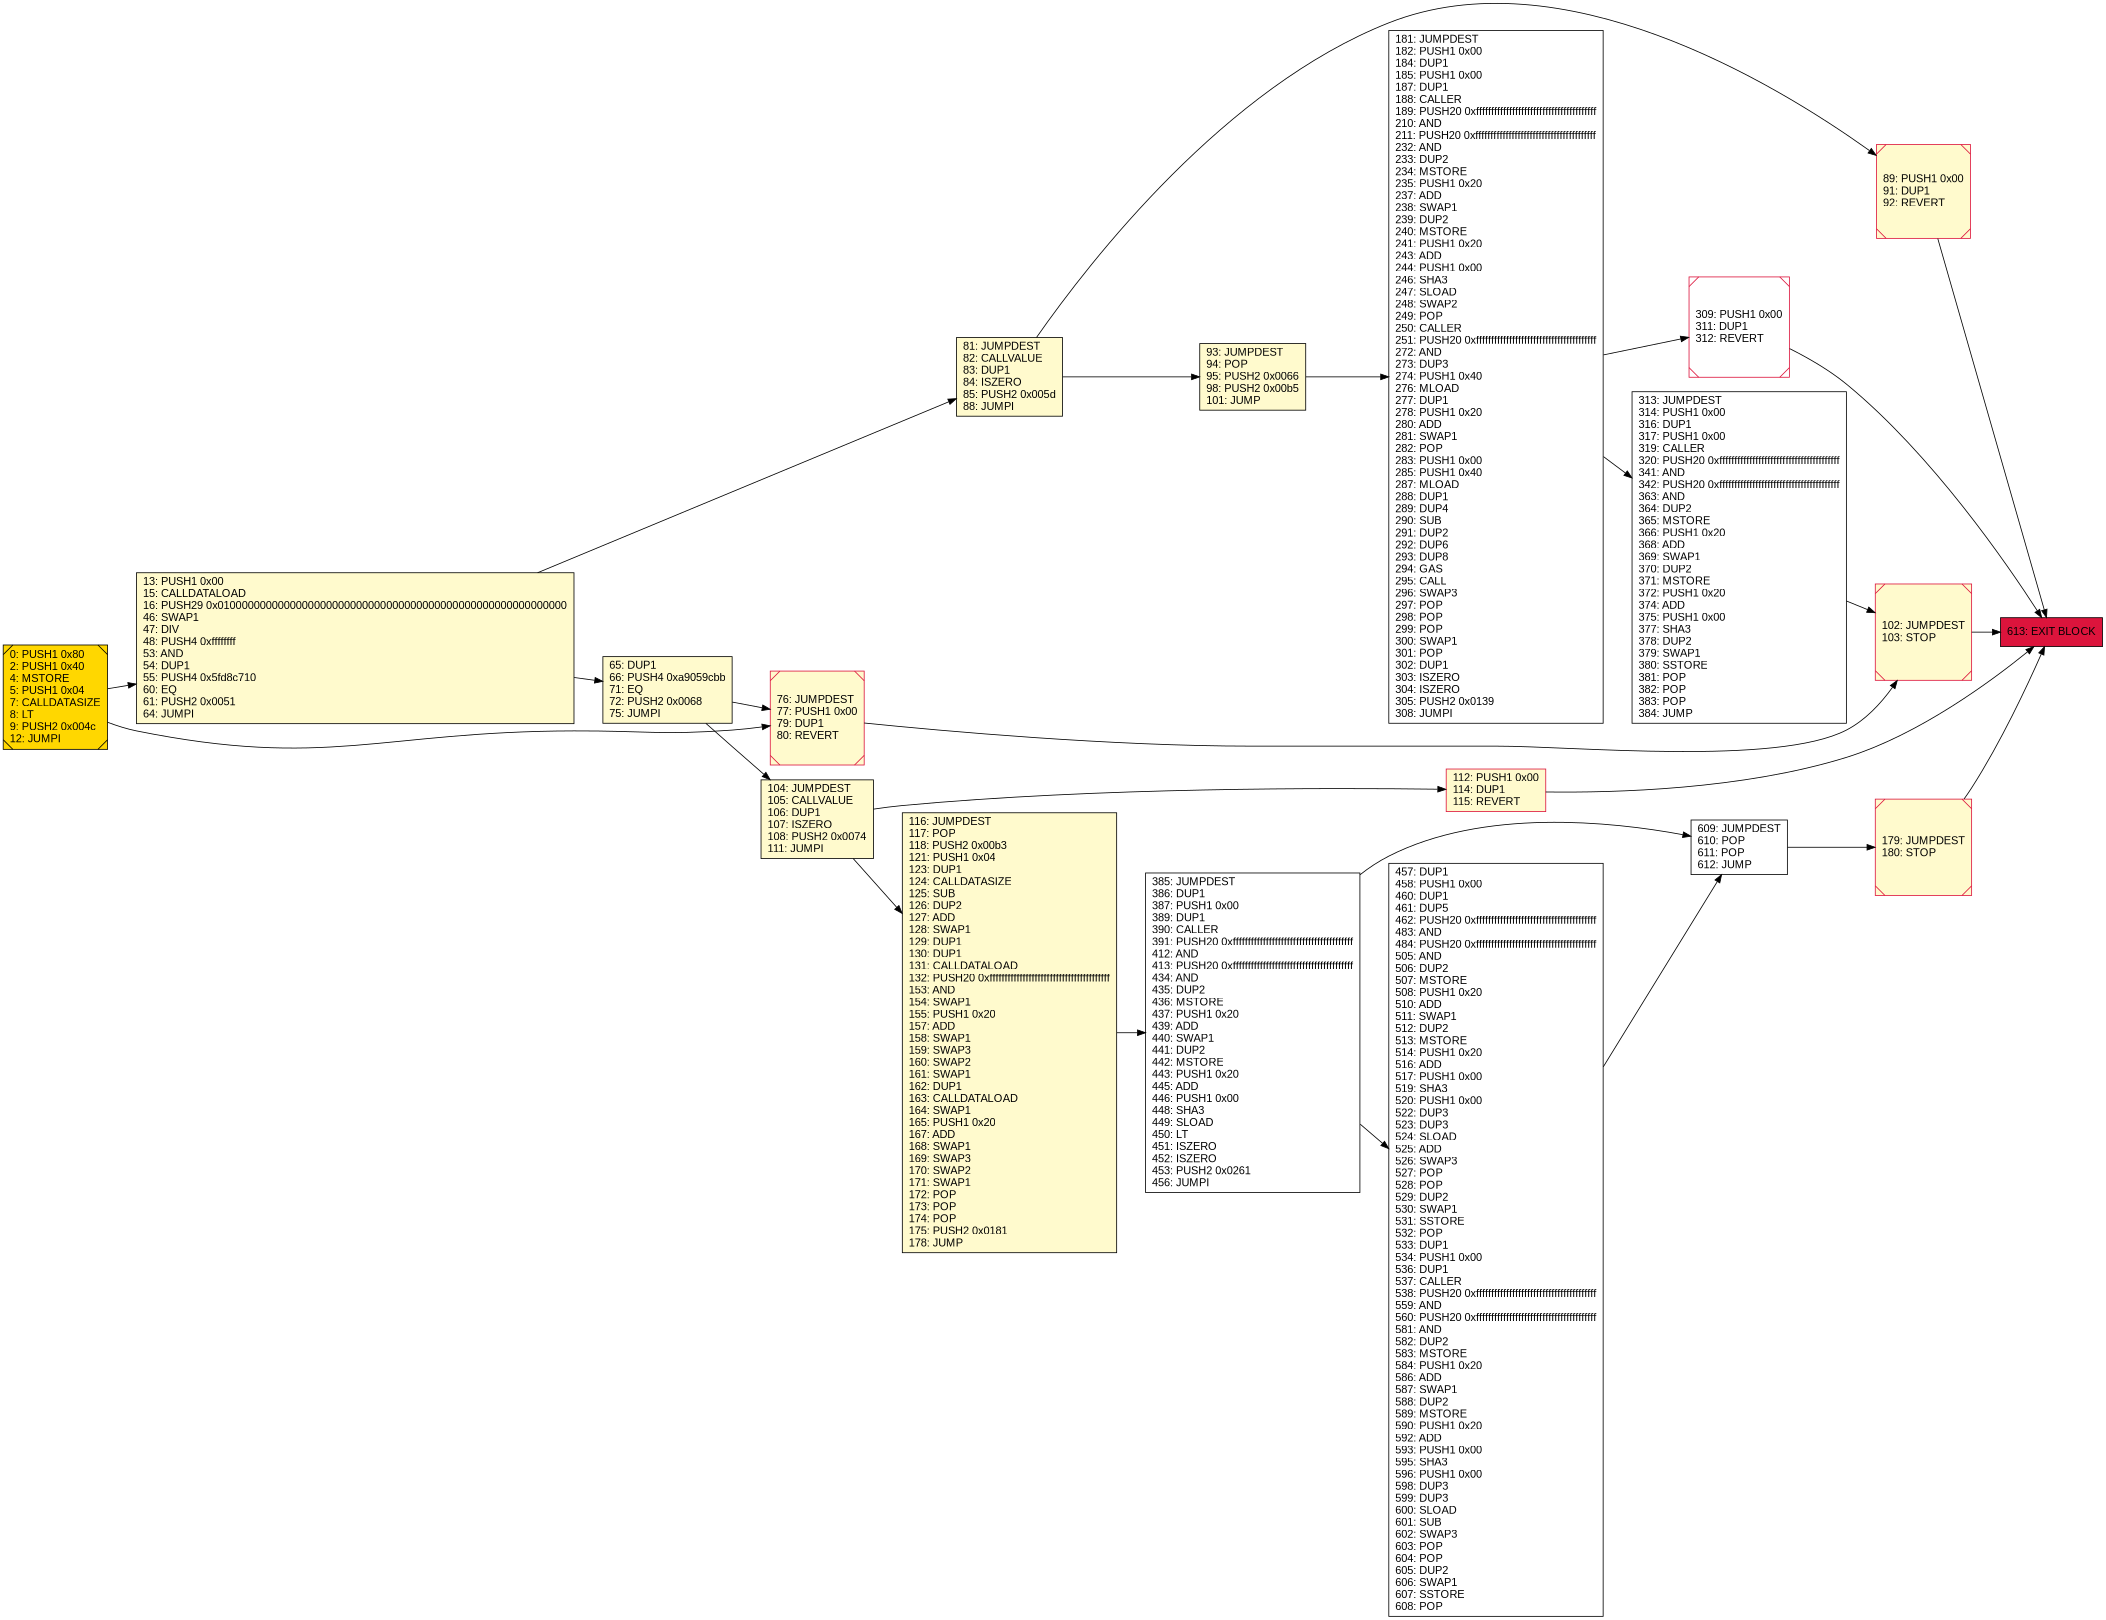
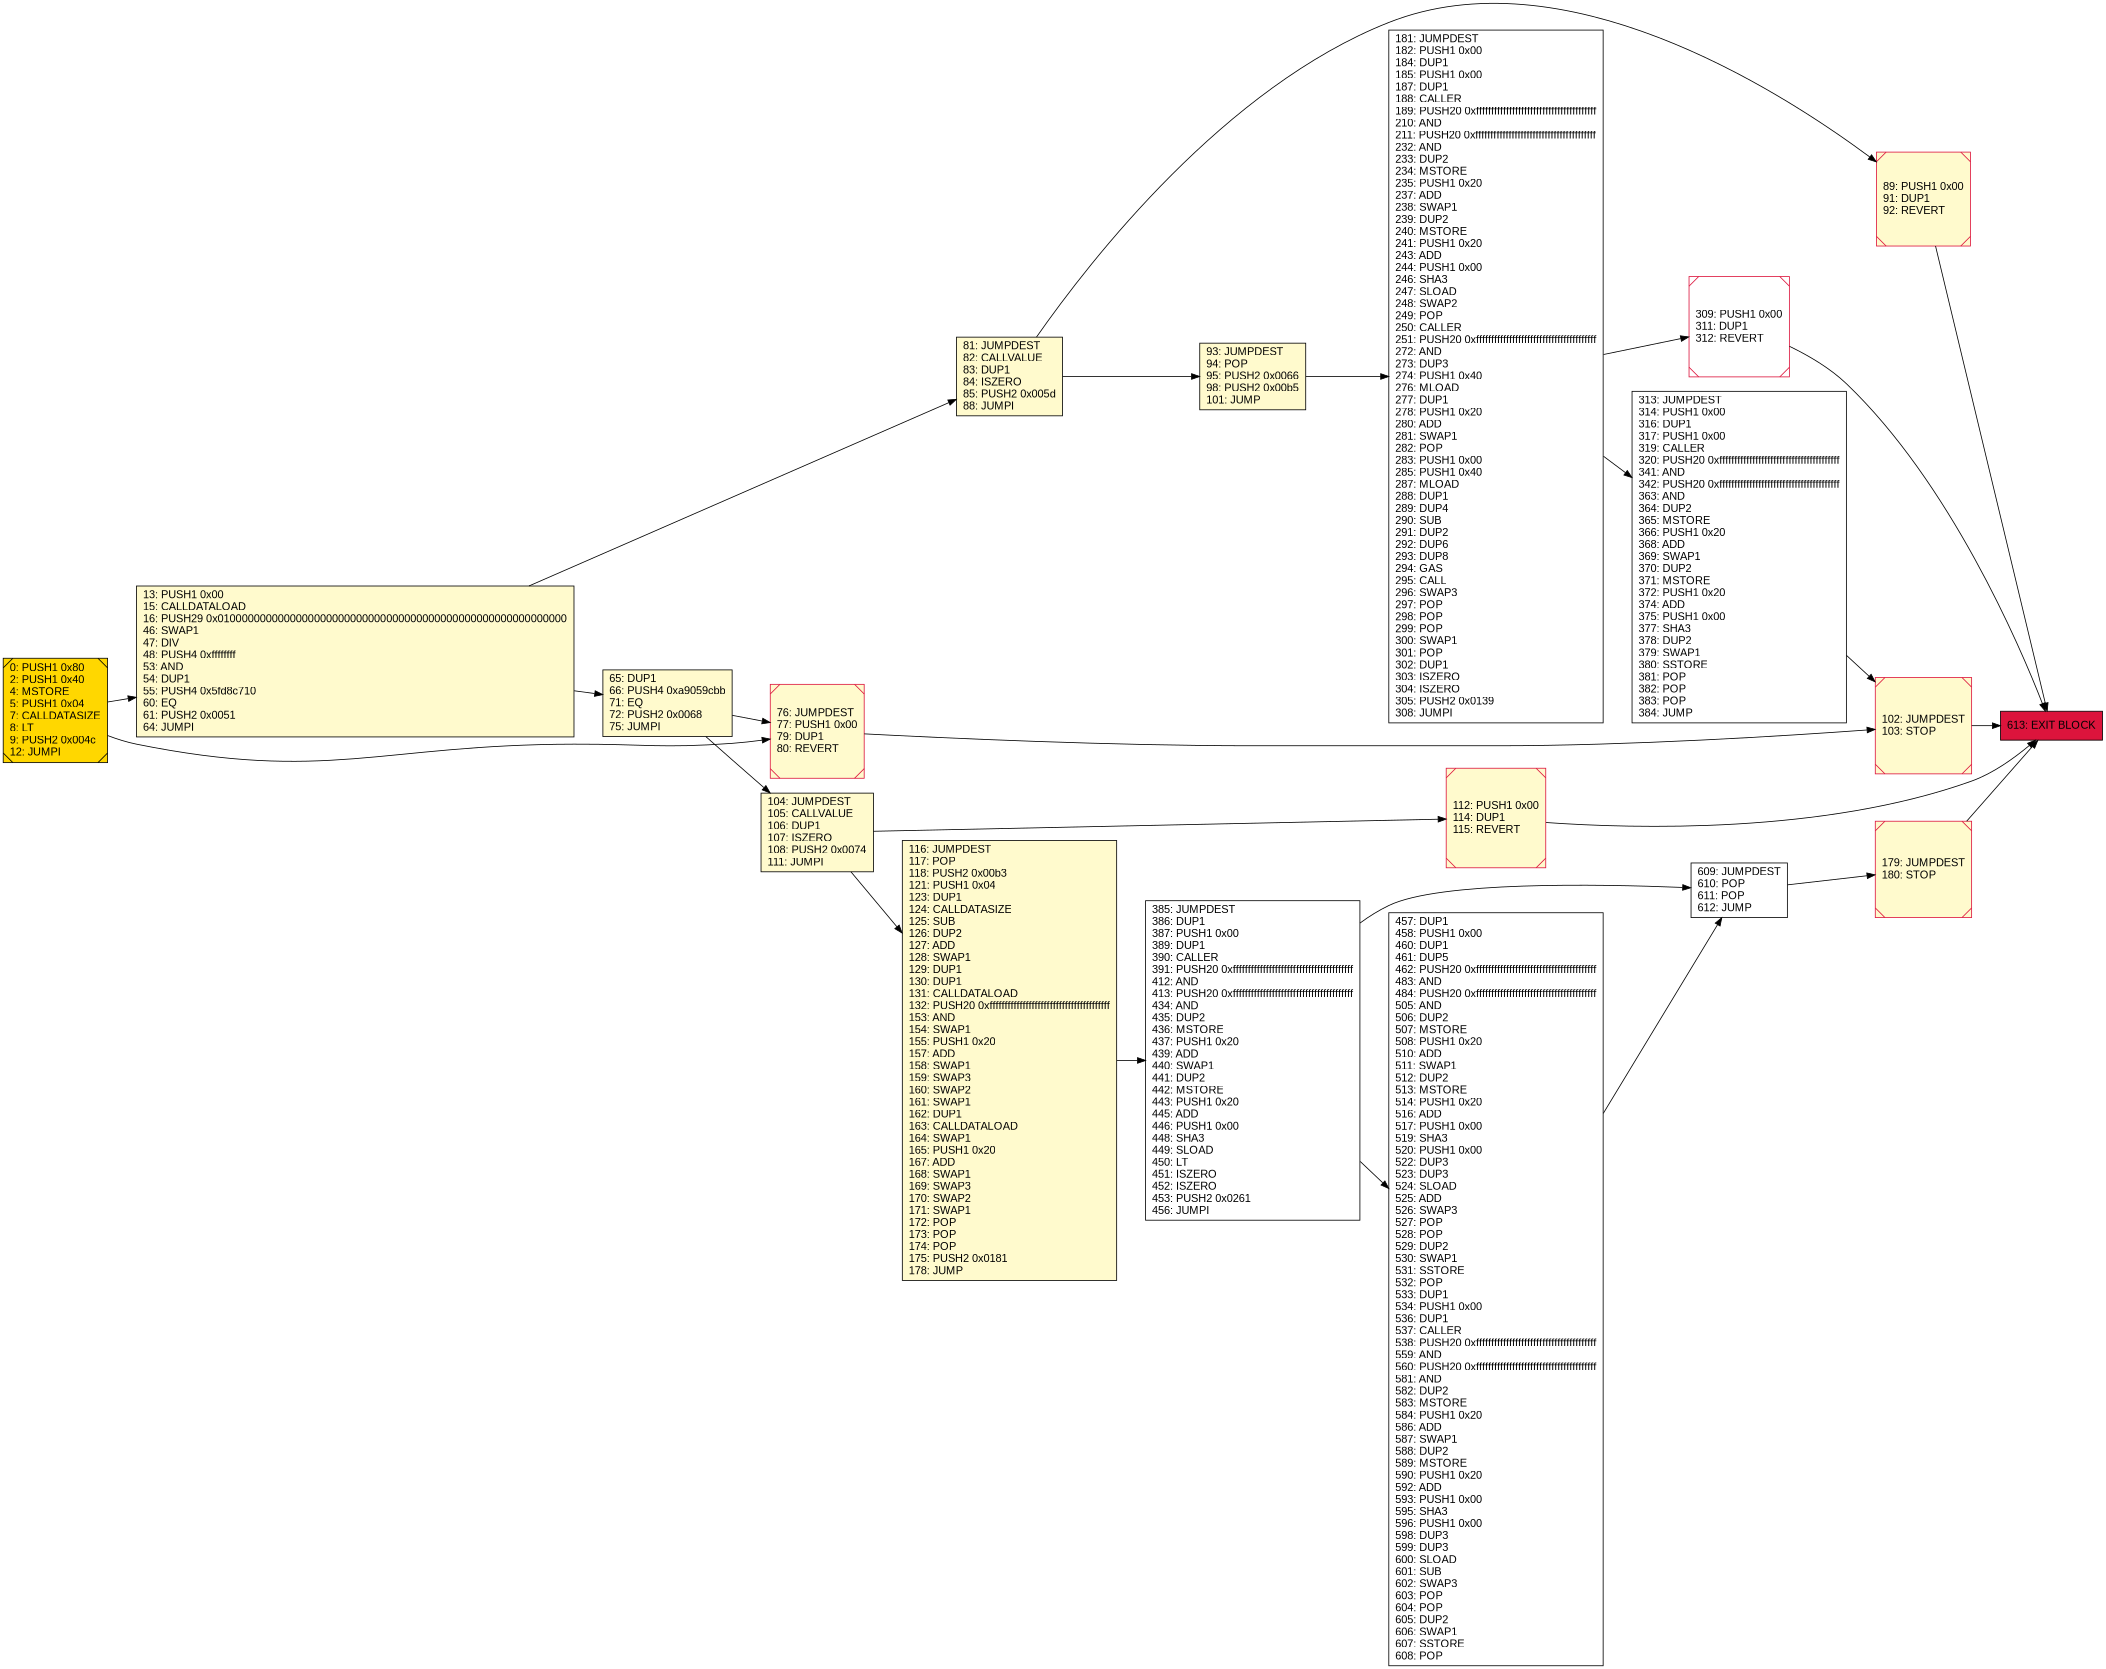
  digraph {
    rankdir=LR
    node [color=black fillcolor=lemonchiffon fontcolor=black fontname=arial shape=box style=filled]
    n1 [label="104: JUMPDEST\l105: CALLVALUE\l106: DUP1\l107: ISZERO\l108: PUSH2 0x0074\l111: JUMPI\l"]
-   n2 [color=crimson label="112: PUSH1 0x00\l114: DUP1\l115: REVERT\l"]
+   n2 [color=crimson label="112: PUSH1 0x00\l114: DUP1\l115: REVERT\l" shape=Msquare]
    n3 [label="116: JUMPDEST\l117: POP\l118: PUSH2 0x00b3\l121: PUSH1 0x04\l123: DUP1\l124: CALLDATASIZE\l125: SUB\l126: DUP2\l127: ADD\l128: SWAP1\l129: DUP1\l130: DUP1\l131: CALLDATALOAD\l132: PUSH20 0xffffffffffffffffffffffffffffffffffffffff\l153: AND\l154: SWAP1\l155: PUSH1 0x20\l157: ADD\l158: SWAP1\l159: SWAP3\l160: SWAP2\l161: SWAP1\l162: DUP1\l163: CALLDATALOAD\l164: SWAP1\l165: PUSH1 0x20\l167: ADD\l168: SWAP1\l169: SWAP3\l170: SWAP2\l171: SWAP1\l172: POP\l173: POP\l174: POP\l175: PUSH2 0x0181\l178: JUMP\l"]
    n4 [fillcolor=crimson label="613: EXIT BLOCK\l"]
    n5 [fillcolor=white label="385: JUMPDEST\l386: DUP1\l387: PUSH1 0x00\l389: DUP1\l390: CALLER\l391: PUSH20 0xffffffffffffffffffffffffffffffffffffffff\l412: AND\l413: PUSH20 0xffffffffffffffffffffffffffffffffffffffff\l434: AND\l435: DUP2\l436: MSTORE\l437: PUSH1 0x20\l439: ADD\l440: SWAP1\l441: DUP2\l442: MSTORE\l443: PUSH1 0x20\l445: ADD\l446: PUSH1 0x00\l448: SHA3\l449: SLOAD\l450: LT\l451: ISZERO\l452: ISZERO\l453: PUSH2 0x0261\l456: JUMPI\l"]
    n6 [fillcolor=white label="457: DUP1\l458: PUSH1 0x00\l460: DUP1\l461: DUP5\l462: PUSH20 0xffffffffffffffffffffffffffffffffffffffff\l483: AND\l484: PUSH20 0xffffffffffffffffffffffffffffffffffffffff\l505: AND\l506: DUP2\l507: MSTORE\l508: PUSH1 0x20\l510: ADD\l511: SWAP1\l512: DUP2\l513: MSTORE\l514: PUSH1 0x20\l516: ADD\l517: PUSH1 0x00\l519: SHA3\l520: PUSH1 0x00\l522: DUP3\l523: DUP3\l524: SLOAD\l525: ADD\l526: SWAP3\l527: POP\l528: POP\l529: DUP2\l530: SWAP1\l531: SSTORE\l532: POP\l533: DUP1\l534: PUSH1 0x00\l536: DUP1\l537: CALLER\l538: PUSH20 0xffffffffffffffffffffffffffffffffffffffff\l559: AND\l560: PUSH20 0xffffffffffffffffffffffffffffffffffffffff\l581: AND\l582: DUP2\l583: MSTORE\l584: PUSH1 0x20\l586: ADD\l587: SWAP1\l588: DUP2\l589: MSTORE\l590: PUSH1 0x20\l592: ADD\l593: PUSH1 0x00\l595: SHA3\l596: PUSH1 0x00\l598: DUP3\l599: DUP3\l600: SLOAD\l601: SUB\l602: SWAP3\l603: POP\l604: POP\l605: DUP2\l606: SWAP1\l607: SSTORE\l608: POP\l"]
    n7 [fillcolor=white label="609: JUMPDEST\l610: POP\l611: POP\l612: JUMP\l"]
    n8 [color=crimson label="179: JUMPDEST\l180: STOP\l" shape=Msquare]
    n9 [fillcolor=white label="181: JUMPDEST\l182: PUSH1 0x00\l184: DUP1\l185: PUSH1 0x00\l187: DUP1\l188: CALLER\l189: PUSH20 0xffffffffffffffffffffffffffffffffffffffff\l210: AND\l211: PUSH20 0xffffffffffffffffffffffffffffffffffffffff\l232: AND\l233: DUP2\l234: MSTORE\l235: PUSH1 0x20\l237: ADD\l238: SWAP1\l239: DUP2\l240: MSTORE\l241: PUSH1 0x20\l243: ADD\l244: PUSH1 0x00\l246: SHA3\l247: SLOAD\l248: SWAP2\l249: POP\l250: CALLER\l251: PUSH20 0xffffffffffffffffffffffffffffffffffffffff\l272: AND\l273: DUP3\l274: PUSH1 0x40\l276: MLOAD\l277: DUP1\l278: PUSH1 0x20\l280: ADD\l281: SWAP1\l282: POP\l283: PUSH1 0x00\l285: PUSH1 0x40\l287: MLOAD\l288: DUP1\l289: DUP4\l290: SUB\l291: DUP2\l292: DUP6\l293: DUP8\l294: GAS\l295: CALL\l296: SWAP3\l297: POP\l298: POP\l299: POP\l300: SWAP1\l301: POP\l302: DUP1\l303: ISZERO\l304: ISZERO\l305: PUSH2 0x0139\l308: JUMPI\l"]
    n10 [color=crimson fillcolor=white label="309: PUSH1 0x00\l311: DUP1\l312: REVERT\l" shape=Msquare]
    n11 [fillcolor=white label="313: JUMPDEST\l314: PUSH1 0x00\l316: DUP1\l317: PUSH1 0x00\l319: CALLER\l320: PUSH20 0xffffffffffffffffffffffffffffffffffffffff\l341: AND\l342: PUSH20 0xffffffffffffffffffffffffffffffffffffffff\l363: AND\l364: DUP2\l365: MSTORE\l366: PUSH1 0x20\l368: ADD\l369: SWAP1\l370: DUP2\l371: MSTORE\l372: PUSH1 0x20\l374: ADD\l375: PUSH1 0x00\l377: SHA3\l378: DUP2\l379: SWAP1\l380: SSTORE\l381: POP\l382: POP\l383: POP\l384: JUMP\l"]
    n12 [color=crimson label="102: JUMPDEST\l103: STOP\l" shape=Msquare]
    n13 [fillcolor=gold label="0: PUSH1 0x80\l2: PUSH1 0x40\l4: MSTORE\l5: PUSH1 0x04\l7: CALLDATASIZE\l8: LT\l9: PUSH2 0x004c\l12: JUMPI\l" shape=Msquare]
    n14 [color=crimson label="76: JUMPDEST\l77: PUSH1 0x00\l79: DUP1\l80: REVERT\l" shape=Msquare]
    n15 [label="13: PUSH1 0x00\l15: CALLDATALOAD\l16: PUSH29 0x0100000000000000000000000000000000000000000000000000000000\l46: SWAP1\l47: DIV\l48: PUSH4 0xffffffff\l53: AND\l54: DUP1\l55: PUSH4 0x5fd8c710\l60: EQ\l61: PUSH2 0x0051\l64: JUMPI\l"]
    n16 [label="81: JUMPDEST\l82: CALLVALUE\l83: DUP1\l84: ISZERO\l85: PUSH2 0x005d\l88: JUMPI\l"]
    n17 [label="65: DUP1\l66: PUSH4 0xa9059cbb\l71: EQ\l72: PUSH2 0x0068\l75: JUMPI\l"]
    n18 [color=crimson label="89: PUSH1 0x00\l91: DUP1\l92: REVERT\l" shape=Msquare]
    n19 [label="93: JUMPDEST\l94: POP\l95: PUSH2 0x0066\l98: PUSH2 0x00b5\l101: JUMP\l"]
    n1 -> n2
    n1 -> n3
    n2 -> n4
    n3 -> n5
    n5 -> n6
    n5 -> n7
    n6 -> n7
    n7 -> n8
    n8 -> n4
    n9 -> n10
    n9 -> n11
    n10 -> n4
    n11 -> n12
    n12 -> n4
    n13 -> n14
    n13 -> n15
    n14 -> n12
    n15 -> n16
    n15 -> n17
    n16 -> n18
    n16 -> n19
    n17 -> n1
    n17 -> n14
    n18 -> n4
    n19 -> n9
  }
